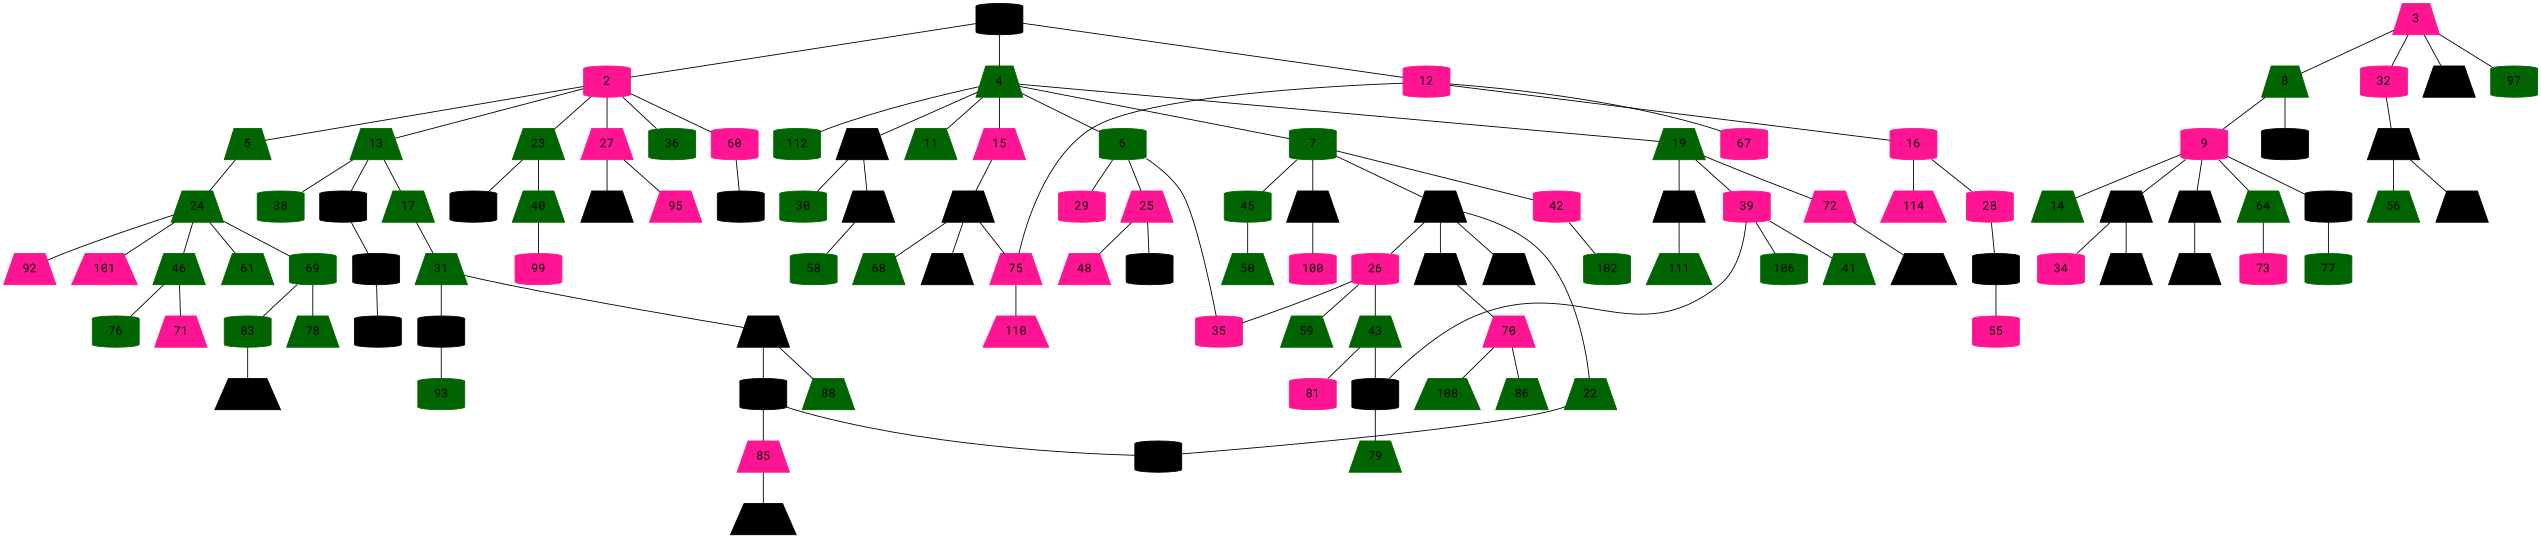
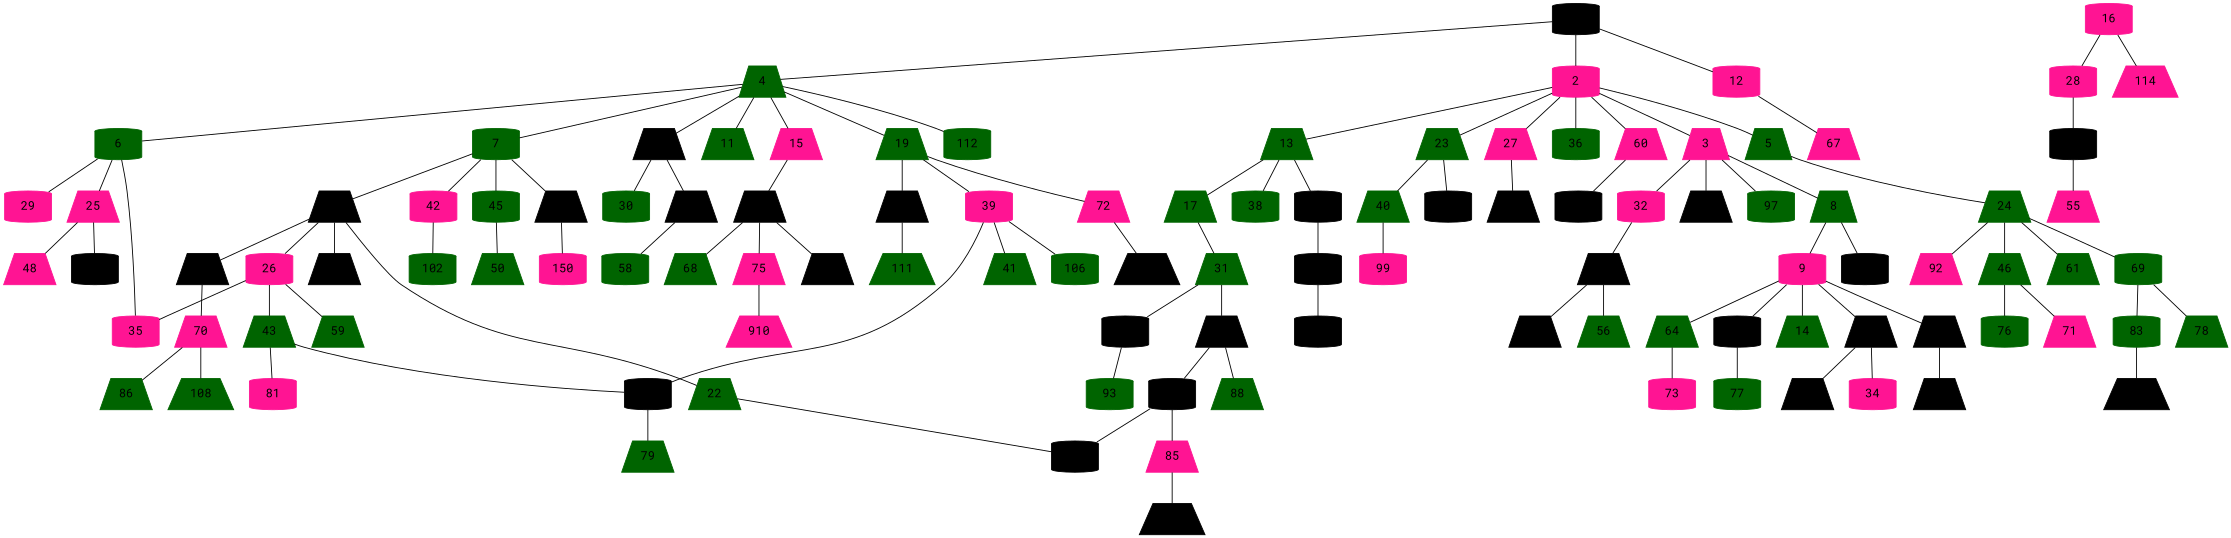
  graph {
    fontname="Roboto Mono"
    node [color=darkgreen fontname="Roboto Mono" shape=trapezium style=filled]
    edge [fontname="Roboto Mono"]
    1 [color=black shape=cylinder]
    2 [color=deeppink shape=cylinder]
    4
    12 [color=deeppink shape=cylinder]
    3 [color=deeppink]
    5
    13
    23
    27 [color=deeppink]
    36 [shape=cylinder]
-   60 [color=deeppink shape=cylinder]
+   60 [color=deeppink]
    6 [shape=cylinder]
    7 [shape=cylinder]
    10 [color=black]
    11
    15 [color=deeppink]
    19
    112 [shape=cylinder]
    16 [color=deeppink shape=cylinder]
-   67 [color=deeppink shape=cylinder]
+   67 [color=deeppink]
    75 [color=deeppink]
    8
    32 [color=deeppink shape=cylinder]
    89 [color=black]
    97 [shape=cylinder]
    24
    17
    38 [shape=cylinder]
    53 [color=black shape=cylinder]
    37 [color=black shape=cylinder]
    40
    49 [color=black]
-   95 [color=deeppink]
    9 [color=deeppink shape=cylinder]
    90 [color=black shape=cylinder]
    51 [color=black]
    74 [color=black shape=cylinder]
    25 [color=deeppink]
    29 [color=deeppink shape=cylinder]
    35 [color=deeppink shape=cylinder]
    20 [color=black]
    42 [color=deeppink shape=cylinder]
    45 [shape=cylinder]
    98 [color=black]
    30 [shape=cylinder]
    33 [color=black]
    18 [color=black]
    39 [color=deeppink shape=cylinder]
    72 [color=deeppink]
    94 [color=black]
    46
    61
    69 [shape=cylinder]
    92 [color=deeppink]
-   101 [color=deeppink]
    48 [color=deeppink]
    105 [color=black shape=cylinder]
    22
    26 [color=deeppink shape=cylinder]
    44 [color=black]
    96 [color=black]
    102 [shape=cylinder]
    50
-   100 [color=deeppink shape=cylinder]
+   100 [color=deeppink shape=cylinder label=150]
    14
    21 [color=black]
    63 [color=black]
    64
    66 [color=black shape=cylinder]
    34 [color=deeppink shape=cylinder]
    82 [color=black]
    87 [color=black]
    73 [color=deeppink shape=cylinder]
    77 [shape=cylinder]
    58 [shape=cylinder]
    28 [color=deeppink shape=cylinder]
    114 [color=deeppink]
-   110 [color=deeppink]
+   110 [color=deeppink label=910]
    31
    84 [color=black shape=cylinder]
    54 [color=black]
    68
    47 [color=black shape=cylinder]
    52 [color=black]
    80 [color=black shape=cylinder]
    41
    57 [color=black shape=cylinder]
    106 [shape=cylinder]
    113 [color=black]
    111
    103 [color=black shape=cylinder]
    43
    59
    70 [color=deeppink]
    99 [color=deeppink shape=cylinder]
    71 [color=deeppink]
    76 [shape=cylinder]
    78
    83 [shape=cylinder]
    81 [color=deeppink shape=cylinder]
-   55 [color=deeppink shape=cylinder]
+   55 [color=deeppink]
    65 [color=black shape=cylinder]
    88
    93 [shape=cylinder]
    56
    91 [color=black]
    79
    86
    108
    85 [color=deeppink]
    107 [color=black shape=cylinder]
    109 [color=black]
    104 [color=black]
    1 -- 2
    1 -- 4
    1 -- 12
+   2 -- 3
    2 -- 5
    2 -- 13
    2 -- 23
    2 -- 27
    2 -- 36
    2 -- 60
    4 -- 6
    4 -- 7
    4 -- 10
    4 -- 11
    4 -- 15
    4 -- 19
    4 -- 112
-   12 -- 16
    12 -- 67
-   12 -- 75
    3 -- 8
    3 -- 32
    3 -- 89
    3 -- 97
    5 -- 24
    13 -- 17
    13 -- 38
    13 -- 53
    23 -- 37
    23 -- 40
    27 -- 49
-   27 -- 95
    60 -- 74
    6 -- 25
    6 -- 29
    6 -- 35
    7 -- 20
    7 -- 42
    7 -- 45
    7 -- 98
    10 -- 30
    10 -- 33
    15 -- 18
    19 -- 39
    19 -- 72
    19 -- 94
    16 -- 28
    16 -- 114
    75 -- 110
    8 -- 9
    8 -- 90
    32 -- 51
    24 -- 46
    24 -- 61
    24 -- 69
    24 -- 92
-   24 -- 101
    17 -- 31
    53 -- 84
    40 -- 99
    9 -- 14
    9 -- 21
    9 -- 63
    9 -- 64
    9 -- 66
    51 -- 56
    51 -- 91
    25 -- 48
    25 -- 105
    20 -- 22
    20 -- 26
    20 -- 44
    20 -- 96
    42 -- 102
    45 -- 50
    98 -- 100
    33 -- 58
    18 -- 75
    18 -- 54
    18 -- 68
    39 -- 41
    39 -- 57
    39 -- 106
    72 -- 113
    94 -- 111
    46 -- 71
    46 -- 76
    69 -- 78
    69 -- 83
    22 -- 103
    26 -- 35
    26 -- 43
    26 -- 59
    44 -- 70
    21 -- 34
    21 -- 82
    63 -- 87
    64 -- 73
    66 -- 77
    28 -- 47
    31 -- 52
    31 -- 80
    84 -- 107
    47 -- 55
    52 -- 65
    52 -- 88
    80 -- 93
    57 -- 79
    43 -- 57
    43 -- 81
    70 -- 86
    70 -- 108
    83 -- 104
    65 -- 103
    65 -- 85
    85 -- 109
  }
